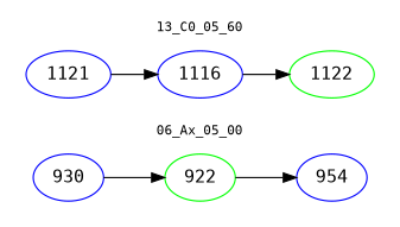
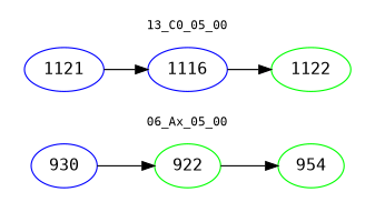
  digraph {
    fontname="DejaVu Sans Mono"
    rankdir=LR
    node [color=blue fontname="DejaVu Sans Mono"]
    edge [color=black fontname="DejaVu Sans Mono"]
    n1 [label=930]
    n2 [color=green label=922]
-   n3 [label=954]
+   n3 [color=green label=954]
    n4 [label=1121]
    n5 [label=1116]
    n6 [color=green label=1122]
    subgraph cluster_1 {
      color=white
      fontsize=10
      label="06_Ax_05_00"
      n1
      n2
      n3
    }
    subgraph cluster_2 {
      color=white
      fontsize=10
-     label="13_C0_05_60"
+     label="13_C0_05_00"
      n4
      n5
      n6
    }
    n1 -> n2
    n2 -> n3
    n4 -> n5
    n5 -> n6
  }
